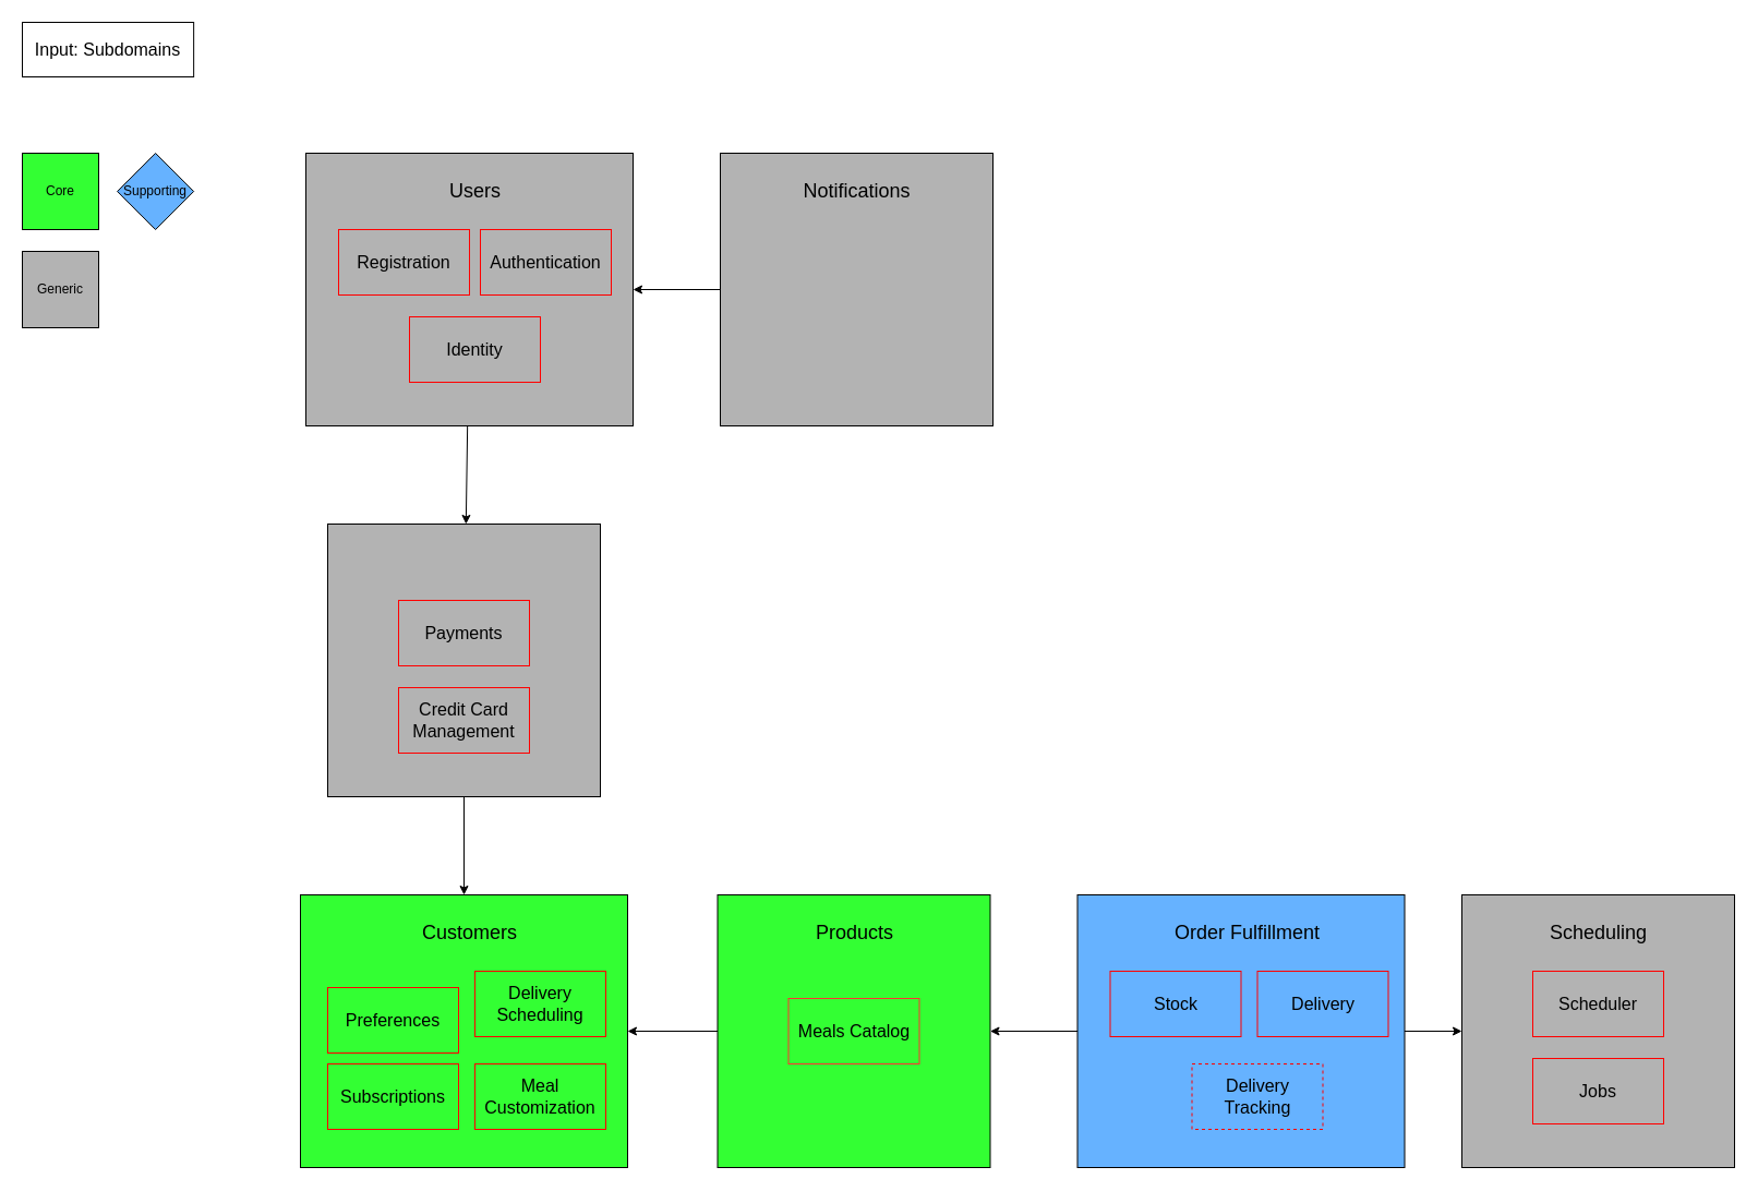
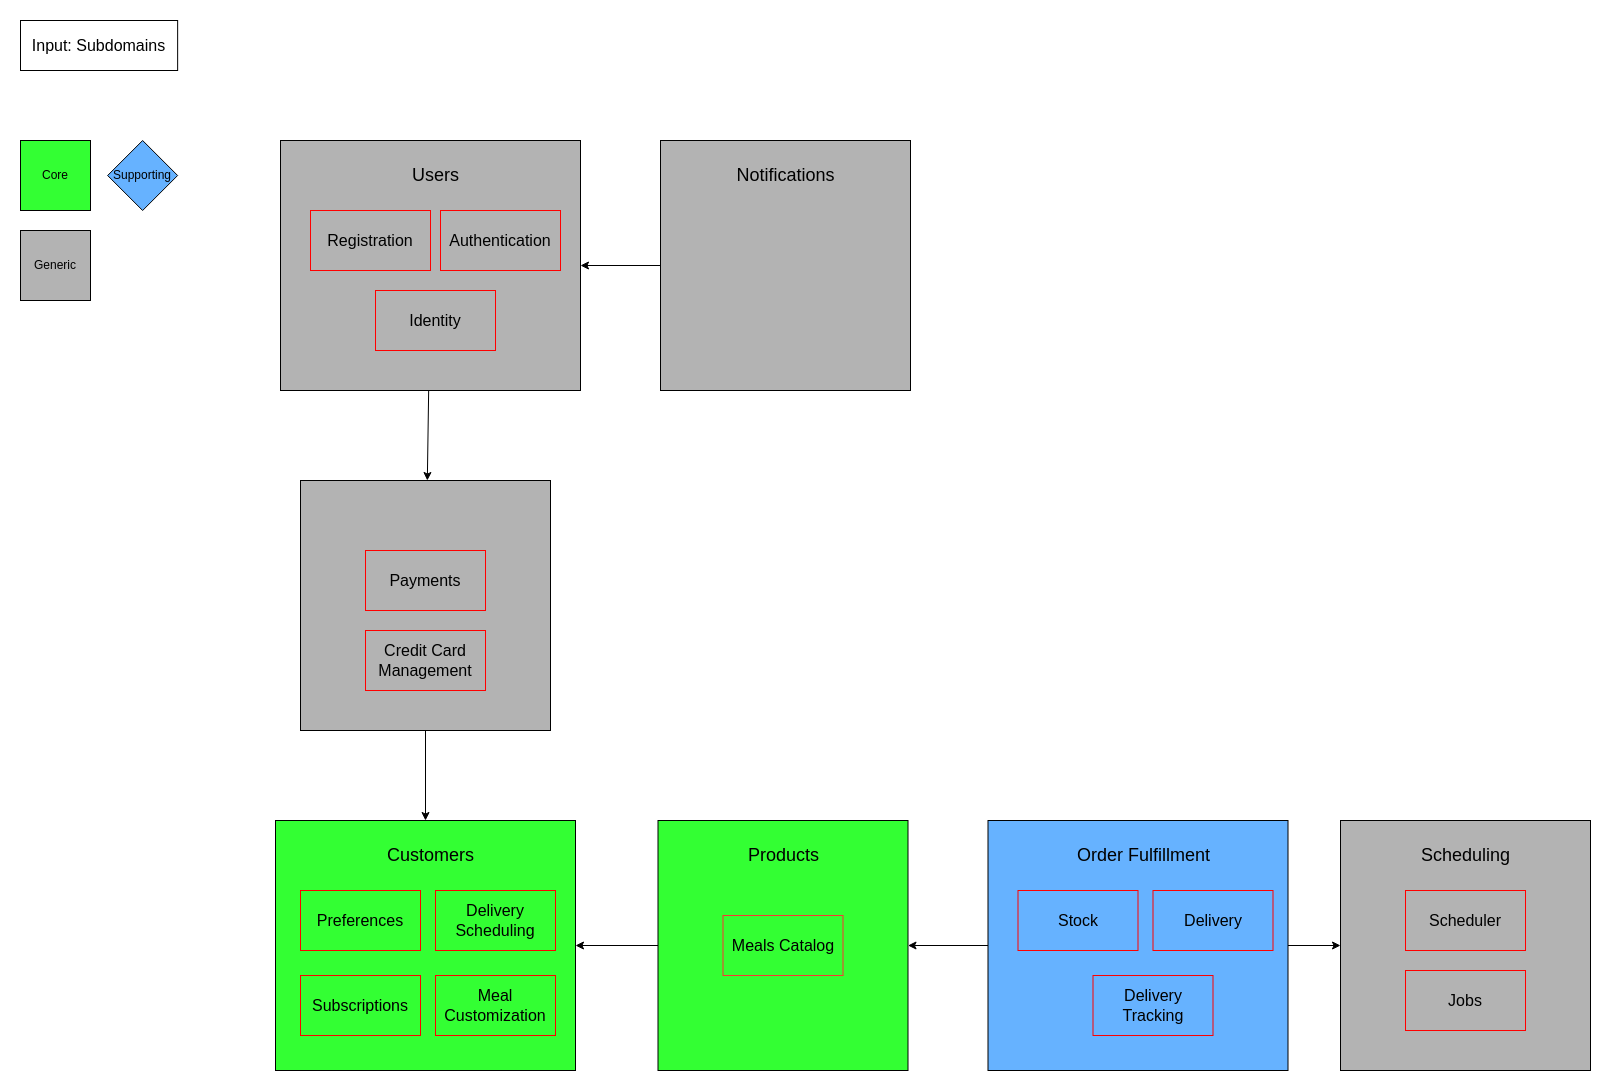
  <mxCell id="0" />
  <mxCell id="1" parent="0" />
  <mxCell id="2" value="&lt;font color=&quot;#000000&quot;&gt;Core&lt;/font&gt;" style="whiteSpace=wrap;html=1;fillColor=#33FF33;strokeColor=#000000;" parent="1" vertex="1"><mxGeometry x="20" y="140" width="70" height="70" as="geometry" /></mxCell>
  <mxCell id="3" value="&lt;font color=&quot;#000000&quot;&gt;Supporting&lt;/font&gt;" style="rhombus;whiteSpace=wrap;html=1;fillColor=#66B2FF;strokeColor=#000000;" parent="1" vertex="1"><mxGeometry x="107.14" y="140" width="70" height="70" as="geometry" /></mxCell>
  <mxCell id="4" value="&lt;font color=&quot;#000000&quot;&gt;Generic&lt;/font&gt;" style="whiteSpace=wrap;html=1;fillColor=#B3B3B3;strokeColor=#000000;" parent="1" vertex="1"><mxGeometry x="20" y="230" width="70" height="70" as="geometry" /></mxCell>
  <mxCell id="5" value="&lt;p&gt;&lt;br&gt;&lt;/p&gt;" style="whiteSpace=wrap;html=1;fillColor=#B3B3B3;strokeColor=#000000;movable=1;resizable=1;rotatable=1;deletable=1;editable=1;connectable=1;" parent="1" vertex="1"><mxGeometry x="1340" y="820" width="250" height="250" as="geometry" /></mxCell>
  <mxCell id="6" value="&lt;font style=&quot;font-size: 18px;&quot; color=&quot;#000000&quot;&gt;Scheduling&lt;/font&gt;" style="text;html=1;align=center;verticalAlign=middle;resizable=1;points=[];autosize=1;strokeColor=none;fillColor=none;movable=1;rotatable=1;deletable=1;editable=1;connectable=1;" parent="1" vertex="1"><mxGeometry x="1410" y="835" width="110" height="40" as="geometry" /></mxCell>
  <mxCell id="7" value="&lt;font style=&quot;font-size: 16px;&quot; color=&quot;#000000&quot;&gt;Scheduler&lt;/font&gt;" style="whiteSpace=wrap;html=1;fontColor=#FFFFFF;fillColor=transparent;strokeColor=#FF0000;" parent="1" vertex="1"><mxGeometry x="1405" y="890" width="120" height="60" as="geometry" /></mxCell>
  <mxCell id="8" value="&lt;font style=&quot;font-size: 16px;&quot; color=&quot;#000000&quot;&gt;Jobs&lt;/font&gt;" style="whiteSpace=wrap;html=1;fontColor=#FFFFFF;fillColor=transparent;strokeColor=#FF0000;" parent="1" vertex="1"><mxGeometry x="1405" y="970" width="120" height="60" as="geometry" /></mxCell>
  <mxCell id="9" style="edgeStyle=none;html=1;exitX=0;exitY=0.5;exitDx=0;exitDy=0;entryX=1;entryY=0.5;entryDx=0;entryDy=0;fontSize=16;fontColor=#000000;" parent="1" target="17" edge="1"><mxGeometry relative="1" as="geometry"><mxPoint x="1002.5" y="945" as="sourcePoint" /><mxPoint x="940" y="945" as="targetPoint" /></mxGeometry></mxCell>
  <mxCell id="10" value="" style="edgeStyle=none;html=1;fontSize=16;fontColor=#000000;" parent="1" source="11" target="5" edge="1"><mxGeometry relative="1" as="geometry" /></mxCell>
  <mxCell id="11" value="&lt;p&gt;&lt;br&gt;&lt;/p&gt;" style="whiteSpace=wrap;html=1;fillColor=#66B2FF;strokeColor=#000000;movable=1;resizable=1;rotatable=1;deletable=1;editable=1;connectable=1;" parent="1" vertex="1"><mxGeometry x="987.5" y="820" width="300" height="250" as="geometry" /></mxCell>
  <mxCell id="12" value="&lt;font style=&quot;font-size: 18px;&quot; color=&quot;#000000&quot;&gt;Order Fulfillment&lt;/font&gt;" style="text;html=1;align=center;verticalAlign=middle;resizable=1;points=[];autosize=1;strokeColor=none;fillColor=none;movable=1;rotatable=1;deletable=1;editable=1;connectable=1;" parent="1" vertex="1"><mxGeometry x="1062.5" y="835" width="160" height="40" as="geometry" /></mxCell>
  <mxCell id="13" value="&lt;font style=&quot;font-size: 16px;&quot; color=&quot;#000000&quot;&gt;Delivery&lt;/font&gt;" style="whiteSpace=wrap;html=1;fontColor=#FFFFFF;fillColor=transparent;strokeColor=#FF0000;" parent="1" vertex="1"><mxGeometry x="1152.5" y="890" width="120" height="60" as="geometry" /></mxCell>
  <mxCell id="14" value="&lt;font style=&quot;font-size: 16px;&quot; color=&quot;#000000&quot;&gt;Stock&lt;/font&gt;" style="whiteSpace=wrap;html=1;fontColor=#FFFFFF;fillColor=transparent;strokeColor=#FF0000;" parent="1" vertex="1"><mxGeometry x="1017.5" y="890" width="120" height="60" as="geometry" /></mxCell>
- <mxCell id="15" value="&lt;font style=&quot;font-size: 16px;&quot; color=&quot;#000000&quot;&gt;Delivery Tracking&lt;/font&gt;" style="whiteSpace=wrap;html=1;fontColor=#FFFFFF;fillColor=transparent;strokeColor=#FF0000;dashed=1;" parent="1" vertex="1"><mxGeometry x="1092.5" y="975" width="120" height="60" as="geometry" /></mxCell>
+ <mxCell id="15" value="&lt;font style=&quot;font-size: 16px;&quot; color=&quot;#000000&quot;&gt;Delivery Tracking&lt;/font&gt;" style="whiteSpace=wrap;html=1;fontColor=#FFFFFF;fillColor=transparent;strokeColor=#FF0000;" parent="1" vertex="1"><mxGeometry x="1092.5" y="975" width="120" height="60" as="geometry" /></mxCell>
  <mxCell id="16" style="edgeStyle=none;html=1;exitX=0;exitY=0.5;exitDx=0;exitDy=0;entryX=1;entryY=0.5;entryDx=0;entryDy=0;fontSize=16;fontColor=#000000;" parent="1" source="17" target="26" edge="1"><mxGeometry relative="1" as="geometry" /></mxCell>
  <mxCell id="17" value="&lt;p&gt;&lt;br&gt;&lt;/p&gt;" style="whiteSpace=wrap;html=1;fillColor=#33FF33;strokeColor=#000000;movable=1;resizable=1;rotatable=1;deletable=1;editable=1;connectable=1;container=0;" parent="1" vertex="1"><mxGeometry x="657.5" y="820" width="250" height="250" as="geometry" /></mxCell>
  <mxCell id="18" value="&lt;font style=&quot;font-size: 18px;&quot; color=&quot;#000000&quot;&gt;Products&lt;/font&gt;" style="text;html=1;align=center;verticalAlign=middle;resizable=1;points=[];autosize=1;strokeColor=none;fillColor=none;movable=1;rotatable=1;deletable=1;editable=1;connectable=1;container=0;" parent="1" vertex="1"><mxGeometry x="737.5" y="835" width="90" height="40" as="geometry" /></mxCell>
  <mxCell id="19" value="&lt;span style=&quot;color: rgb(0, 0, 0); font-size: 16px;&quot;&gt;Meals Catalog&lt;/span&gt;" style="whiteSpace=wrap;html=1;fontColor=#FFFFFF;fillColor=transparent;strokeColor=#FF3333;container=0;" parent="1" vertex="1"><mxGeometry x="722.5" y="915" width="120" height="60" as="geometry" /></mxCell>
  <mxCell id="20" value="" style="edgeStyle=none;html=1;" parent="1" source="21" target="33" edge="1"><mxGeometry relative="1" as="geometry" /></mxCell>
  <mxCell id="21" value="&lt;p&gt;&lt;br&gt;&lt;/p&gt;" style="whiteSpace=wrap;html=1;fillColor=#B3B3B3;strokeColor=#000000;movable=1;resizable=1;rotatable=1;deletable=1;editable=1;connectable=1;" parent="1" vertex="1"><mxGeometry x="280" y="140" width="300" height="250" as="geometry" /></mxCell>
  <mxCell id="22" value="&lt;font style=&quot;font-size: 18px;&quot; color=&quot;#000000&quot;&gt;Users&lt;/font&gt;" style="text;html=1;align=center;verticalAlign=middle;resizable=1;points=[];autosize=1;strokeColor=none;fillColor=none;movable=1;rotatable=1;deletable=1;editable=1;connectable=1;" parent="1" vertex="1"><mxGeometry x="400" y="155" width="70" height="40" as="geometry" /></mxCell>
  <mxCell id="23" value="&lt;font style=&quot;font-size: 16px;&quot; color=&quot;#000000&quot;&gt;Registration&lt;/font&gt;" style="whiteSpace=wrap;html=1;fontColor=#FFFFFF;fillColor=transparent;strokeColor=#FF0000;" parent="1" vertex="1"><mxGeometry x="310" y="210" width="120" height="60" as="geometry" /></mxCell>
  <mxCell id="24" value="&lt;font style=&quot;font-size: 16px;&quot; color=&quot;#000000&quot;&gt;Identity&lt;/font&gt;" style="whiteSpace=wrap;html=1;fontColor=#FFFFFF;fillColor=transparent;strokeColor=#FF0000;" parent="1" vertex="1"><mxGeometry x="375" y="290" width="120" height="60" as="geometry" /></mxCell>
  <mxCell id="25" value="&lt;font style=&quot;font-size: 16px;&quot; color=&quot;#000000&quot;&gt;Authentication&lt;/font&gt;" style="whiteSpace=wrap;html=1;fontColor=#FFFFFF;fillColor=transparent;strokeColor=#FF0000;" parent="1" vertex="1"><mxGeometry x="440" y="210" width="120" height="60" as="geometry" /></mxCell>
  <mxCell id="26" value="&lt;p&gt;&lt;br&gt;&lt;/p&gt;" style="whiteSpace=wrap;html=1;fillColor=#33FF33;strokeColor=#000000;movable=1;resizable=1;rotatable=1;deletable=1;editable=1;connectable=1;" parent="1" vertex="1"><mxGeometry x="275" y="820" width="300" height="250" as="geometry" /></mxCell>
  <mxCell id="27" value="&lt;font style=&quot;font-size: 18px;&quot; color=&quot;#000000&quot;&gt;Customers&lt;/font&gt;" style="text;html=1;align=center;verticalAlign=middle;resizable=1;points=[];autosize=1;strokeColor=none;fillColor=none;movable=1;rotatable=1;deletable=1;editable=1;connectable=1;" parent="1" vertex="1"><mxGeometry x="375" y="835" width="110" height="40" as="geometry" /></mxCell>
  <mxCell id="28" value="&lt;font style=&quot;font-size: 16px;&quot; color=&quot;#000000&quot;&gt;Delivery Scheduling&lt;/font&gt;" style="whiteSpace=wrap;html=1;fontColor=#FFFFFF;fillColor=transparent;strokeColor=#FF0000;" parent="1" vertex="1"><mxGeometry x="435" y="890" width="120" height="60" as="geometry" /></mxCell>
- <mxCell id="29" value="&lt;font style=&quot;font-size: 16px;&quot; color=&quot;#000000&quot;&gt;Preferences&lt;/font&gt;" style="whiteSpace=wrap;html=1;fontColor=#FFFFFF;fillColor=transparent;strokeColor=#FF0000;" parent="1" vertex="1"><mxGeometry x="300" y="905" width="120" height="60" as="geometry" /></mxCell>
+ <mxCell id="29" value="&lt;font style=&quot;font-size: 16px;&quot; color=&quot;#000000&quot;&gt;Preferences&lt;/font&gt;" style="whiteSpace=wrap;html=1;fontColor=#FFFFFF;fillColor=transparent;strokeColor=#FF0000;" parent="1" vertex="1"><mxGeometry x="300" y="890" width="120" height="60" as="geometry" /></mxCell>
  <mxCell id="30" value="&lt;font style=&quot;font-size: 16px;&quot; color=&quot;#000000&quot;&gt;Meal Customization&lt;/font&gt;" style="whiteSpace=wrap;html=1;fontColor=#FFFFFF;fillColor=transparent;strokeColor=#FF0000;" parent="1" vertex="1"><mxGeometry x="435" y="975" width="120" height="60" as="geometry" /></mxCell>
  <mxCell id="31" value="&lt;font style=&quot;font-size: 16px;&quot; color=&quot;#000000&quot;&gt;Subscriptions&lt;/font&gt;" style="whiteSpace=wrap;html=1;fontColor=#FFFFFF;fillColor=transparent;strokeColor=#FF0000;" parent="1" vertex="1"><mxGeometry x="300" y="975" width="120" height="60" as="geometry" /></mxCell>
  <mxCell id="32" style="edgeStyle=none;html=1;exitX=0.5;exitY=1;exitDx=0;exitDy=0;entryX=0.5;entryY=0;entryDx=0;entryDy=0;" parent="1" source="33" target="26" edge="1"><mxGeometry relative="1" as="geometry" /></mxCell>
  <mxCell id="33" value="&lt;p&gt;&lt;br&gt;&lt;/p&gt;" style="whiteSpace=wrap;html=1;fillColor=#B3B3B3;strokeColor=#000000;movable=1;resizable=1;rotatable=1;deletable=1;editable=1;connectable=1;" parent="1" vertex="1"><mxGeometry x="300" y="480" width="250" height="250" as="geometry" /></mxCell>
  <mxCell id="34" value="&lt;font style=&quot;font-size: 16px;&quot; color=&quot;#000000&quot;&gt;Payments&lt;/font&gt;" style="whiteSpace=wrap;html=1;fontColor=#FFFFFF;fillColor=transparent;strokeColor=#FF0000;" parent="1" vertex="1"><mxGeometry x="365" y="550" width="120" height="60" as="geometry" /></mxCell>
  <mxCell id="35" value="&lt;font style=&quot;font-size: 16px;&quot; color=&quot;#000000&quot;&gt;Credit Card Management&lt;/font&gt;" style="whiteSpace=wrap;html=1;fontColor=#FFFFFF;fillColor=transparent;strokeColor=#FF0000;" parent="1" vertex="1"><mxGeometry x="365" y="630" width="120" height="60" as="geometry" /></mxCell>
  <mxCell id="36" style="edgeStyle=none;html=1;exitX=0;exitY=0.5;exitDx=0;exitDy=0;entryX=1;entryY=0.5;entryDx=0;entryDy=0;" parent="1" source="37" target="21" edge="1"><mxGeometry relative="1" as="geometry" /></mxCell>
  <mxCell id="37" value="&lt;p&gt;&lt;br&gt;&lt;/p&gt;" style="whiteSpace=wrap;html=1;fillColor=#B3B3B3;strokeColor=#000000;movable=1;resizable=1;rotatable=1;deletable=1;editable=1;connectable=1;" parent="1" vertex="1"><mxGeometry x="660" y="140" width="250" height="250" as="geometry" /></mxCell>
  <mxCell id="38" value="&lt;font style=&quot;font-size: 18px;&quot; color=&quot;#000000&quot;&gt;Notifications&lt;/font&gt;" style="text;html=1;align=center;verticalAlign=middle;resizable=1;points=[];autosize=1;strokeColor=none;fillColor=none;movable=1;rotatable=1;deletable=1;editable=1;connectable=1;" parent="1" vertex="1"><mxGeometry x="725" y="155" width="120" height="40" as="geometry" /></mxCell>
  <mxCell id="39" value="&lt;font style=&quot;font-size: 16px;&quot;&gt;Input: Subdomains&lt;/font&gt;" style="whiteSpace=wrap;html=1;fontSize=16;" parent="1" vertex="1"><mxGeometry x="20" y="20" width="157.14" height="50" as="geometry" /></mxCell>
